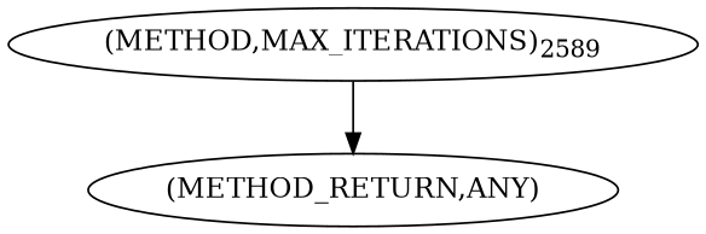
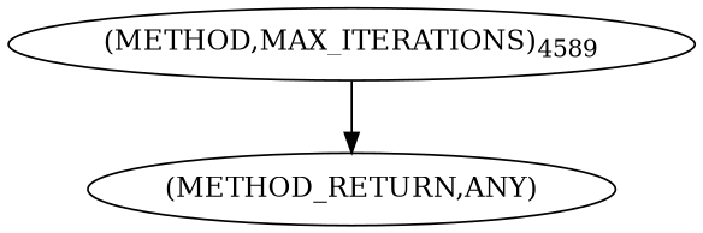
  digraph {
-   n1 [label=<(METHOD,MAX_ITERATIONS)<SUB>2589</SUB>>]
+   n1 [label=<(METHOD,MAX_ITERATIONS)<SUB>4589</SUB>>]
    n2 [label=<(METHOD_RETURN,ANY)>]
    n1 -> n2
  }
